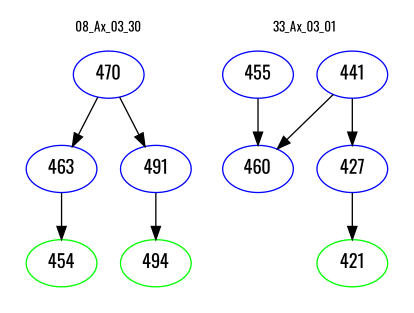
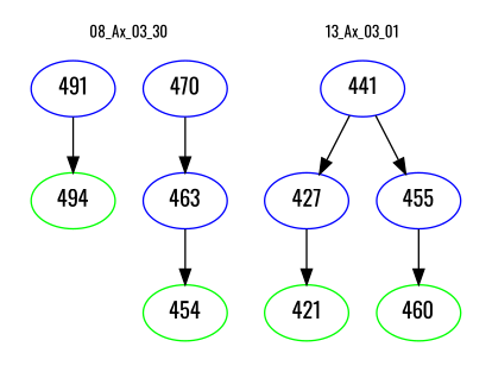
  digraph {
    fontname=Oswald
    node [color=blue fontname=Oswald]
    edge [color=black fontname=Oswald]
    n1 [label=470]
    n2 [label=463]
    n3 [label=491]
    n4 [color=green label=454]
    n5 [color=green label=494]
    n6 [label=441]
    n7 [label=427]
    n8 [label=455]
    n9 [color=green label=421]
-   n10 [label=460]
+   n10 [color=green label=460]
    subgraph cluster_1 {
      color=white
      fontsize=10
      label="08_Ax_03_30"
      n1
      n2
      n3
      n4
      n5
    }
    subgraph cluster_2 {
      color=white
      fontsize=10
-     label="33_Ax_03_01"
+     label="13_Ax_03_01"
      n6
      n7
      n8
      n9
      n10
    }
    n1 -> n2
-   n1 -> n3
    n2 -> n4
    n3 -> n5
    n6 -> n7
-   n6 -> n10
+   n6 -> n8
    n7 -> n9
    n8 -> n10
  }
